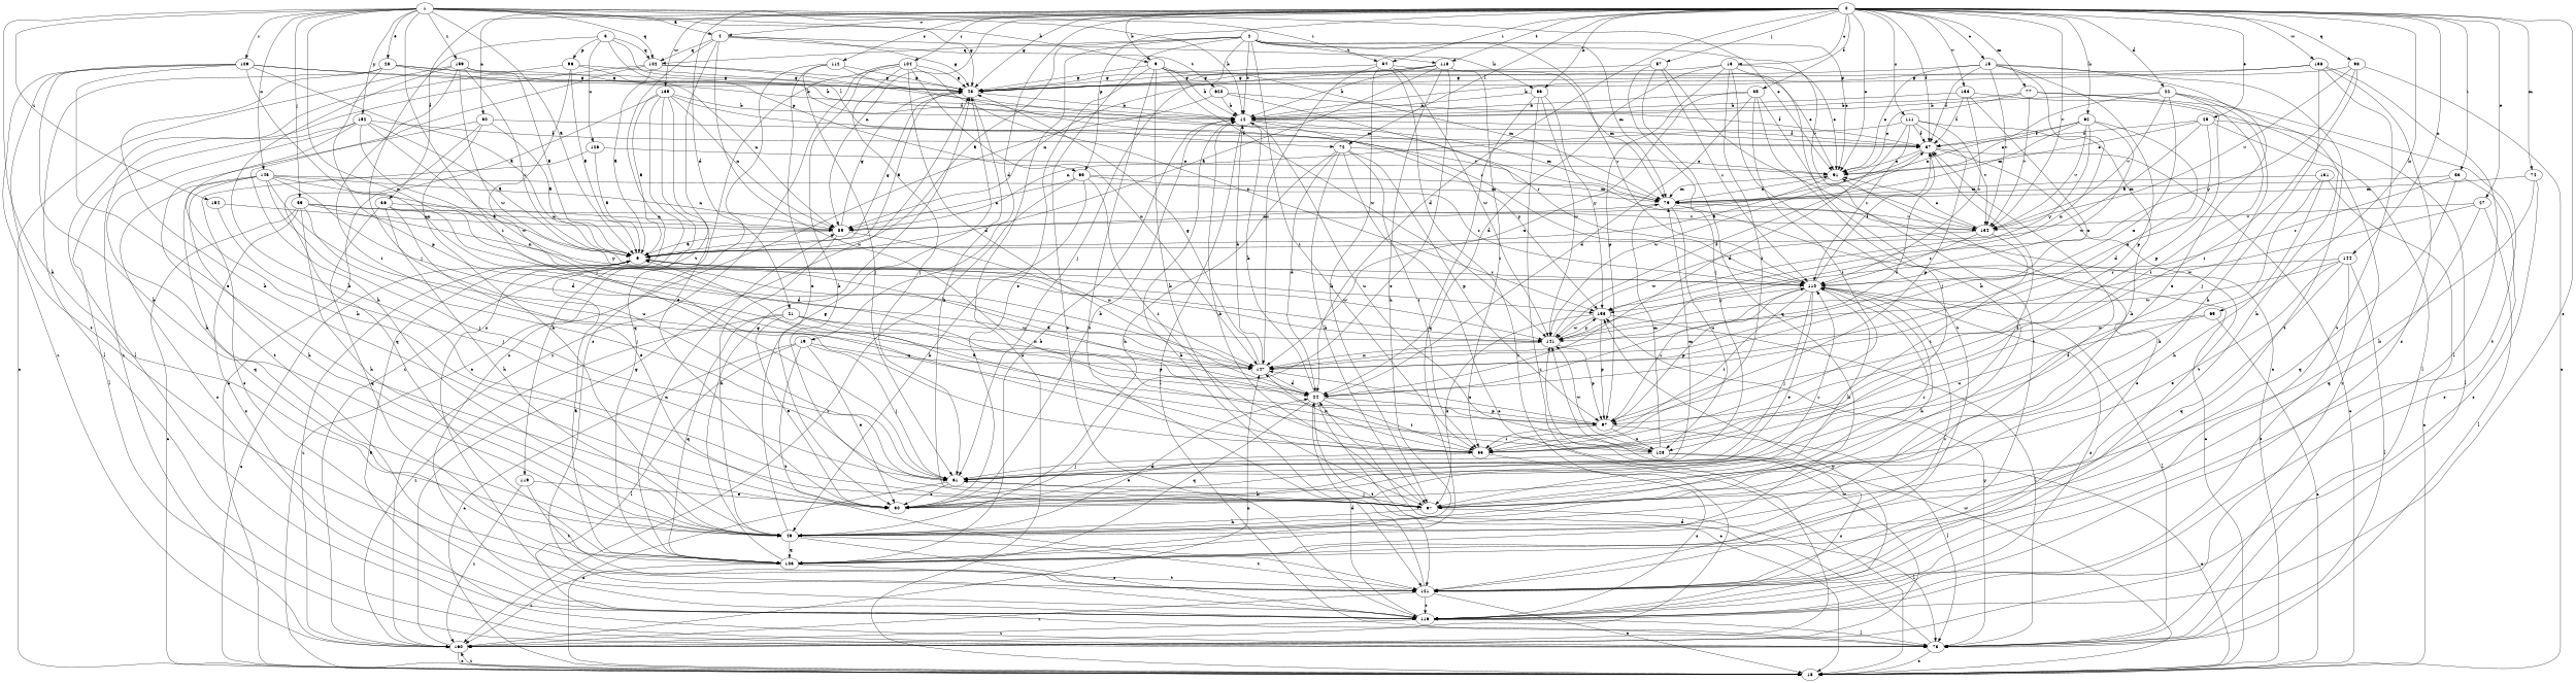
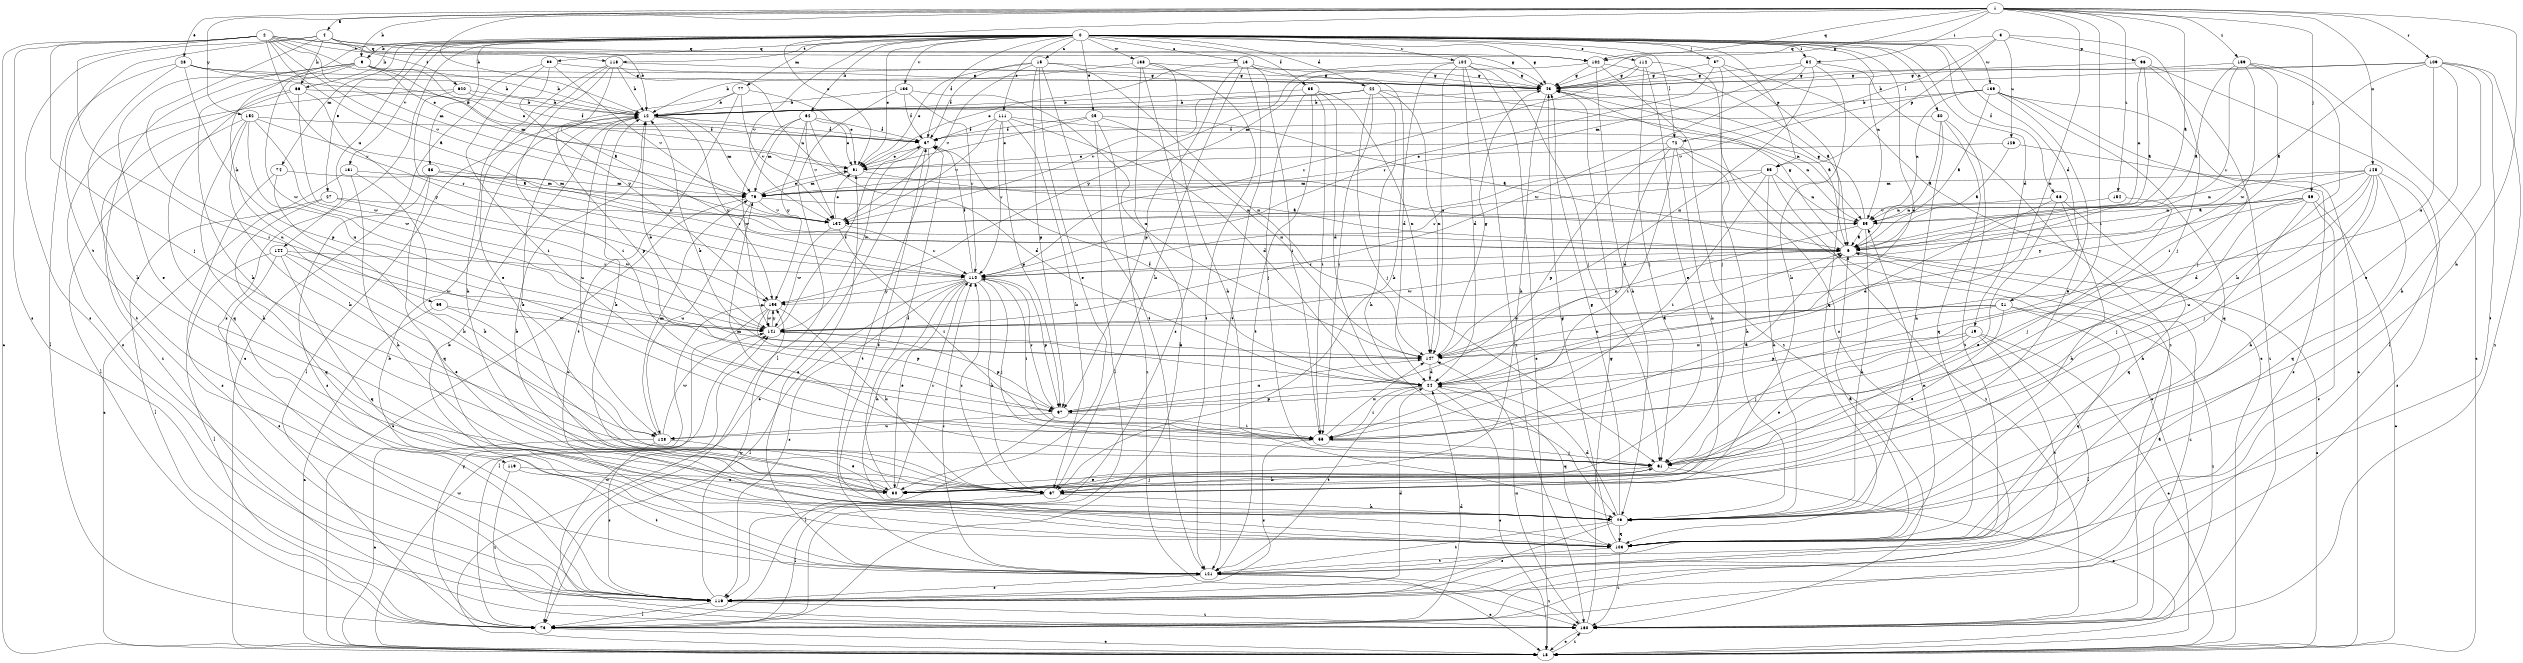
  strict digraph {
    0
    9
    13
    15
    19
    21
    22
    24
    25
    27
    35
    36
    37
    43
    53
    54
    57
    62
    65
    66
    72
    74
    77
    80
    85
    91
    95
    98
    104
    111
    112
    116
    118
    131
    133
    134
    138
    139
    144
    12
    79
    141
    30
    67
    121
    55
    97
    147
    18
    61
    73
    160
    103
    49
    6
    110
    153
    128
    1
    4
    28
    59
    102
    109
    145
    152
    154
    159
    119
    n70 [label=620]
    2
    3
    96
    126
    0 -> 9 [label=b]
    0 -> 13 [label=c]
    0 -> 15 [label=c]
    0 -> 19 [label=d]
    0 -> 21 [label=d]
    0 -> 22 [label=d]
    0 -> 24 [label=d]
    0 -> 25 [label=e]
    0 -> 27 [label=e]
    0 -> 35 [label=f]
    0 -> 36 [label=f]
    0 -> 37 [label=f]
    0 -> 43 [label=g]
    0 -> 53 [label=i]
    0 -> 54 [label=i]
    0 -> 57 [label=j]
    0 -> 62 [label=k]
    0 -> 65 [label=k]
    0 -> 66 [label=k]
    0 -> 72 [label=l]
    0 -> 74 [label=m]
    0 -> 77 [label=m]
    0 -> 80 [label=n]
    0 -> 85 [label=n]
    0 -> 91 [label=o]
    0 -> 95 [label=p]
    0 -> 98 [label=q]
    0 -> 104 [label=r]
    0 -> 111 [label=s]
    0 -> 112 [label=s]
    0 -> 116 [label=s]
    0 -> 118 [label=t]
-   0 -> 4 [label=v]
+   0 -> 131 [label=v]
    0 -> 133 [label=v]
    0 -> 134 [label=v]
    0 -> 138 [label=w]
    0 -> 139 [label=w]
    0 -> 144 [label=x]
    9 -> 43 [label=g]
    9 -> 91 [label=o]
    9 -> 12 [label=b]
    9 -> 79 [label=m]
    9 -> 141 [label=w]
    9 -> 30 [label=e]
    9 -> 67 [label=k]
    9 -> 121 [label=t]
    13 -> 24 [label=d]
    13 -> 43 [label=g]
    13 -> 91 [label=o]
    13 -> 67 [label=k]
    13 -> 121 [label=t]
    13 -> 55 [label=i]
    13 -> 97 [label=p]
    15 -> 37 [label=f]
    15 -> 43 [label=g]
    15 -> 91 [label=o]
    15 -> 134 [label=v]
    15 -> 30 [label=e]
    15 -> 121 [label=t]
    15 -> 97 [label=p]
    15 -> 147 [label=x]
    19 -> 30 [label=e]
    19 -> 121 [label=t]
    19 -> 147 [label=x]
    19 -> 18 [label=c]
    19 -> 61 [label=j]
    19 -> 73 [label=l]
    21 -> 141 [label=w]
    21 -> 30 [label=e]
    21 -> 97 [label=p]
    21 -> 147 [label=x]
    21 -> 160 [label=z]
    21 -> 103 [label=q]
    22 -> 85 [label=n]
    22 -> 134 [label=v]
    22 -> 12 [label=b]
    22 -> 55 [label=i]
    22 -> 147 [label=x]
    22 -> 61 [label=j]
    22 -> 49 [label=h]
    24 -> 37 [label=f]
    24 -> 12 [label=b]
    24 -> 121 [label=t]
    24 -> 55 [label=i]
    24 -> 97 [label=p]
    24 -> 18 [label=c]
    24 -> 103 [label=q]
    24 -> 6 [label=a]
    25 -> 37 [label=f]
    25 -> 91 [label=o]
    25 -> 147 [label=x]
    25 -> 73 [label=l]
    25 -> 160 [label=z]
    25 -> 6 [label=a]
    27 -> 134 [label=v]
    27 -> 141 [label=w]
    27 -> 73 [label=l]
    27 -> 103 [label=q]
    35 -> 24 [label=d]
    35 -> 12 [label=b]
    35 -> 121 [label=t]
    35 -> 55 [label=i]
    35 -> 147 [label=x]
    35 -> 61 [label=j]
    36 -> 24 [label=d]
    36 -> 85 [label=n]
    36 -> 30 [label=e]
    36 -> 103 [label=q]
    36 -> 49 [label=h]
    37 -> 91 [label=o]
    37 -> 141 [label=w]
    37 -> 121 [label=t]
    37 -> 18 [label=c]
    43 -> 12 [label=b]
    43 -> 67 [label=k]
    43 -> 6 [label=a]
    53 -> 116 [label=s]
    53 -> 79 [label=m]
    53 -> 103 [label=q]
    53 -> 110 [label=r]
    54 -> 43 [label=g]
    54 -> 79 [label=m]
    54 -> 141 [label=w]
    54 -> 67 [label=k]
    54 -> 147 [label=x]
    54 -> 160 [label=z]
    57 -> 43 [label=g]
    57 -> 18 [label=c]
    57 -> 61 [label=j]
    57 -> 103 [label=q]
    57 -> 110 [label=r]
    62 -> 24 [label=d]
    62 -> 37 [label=f]
    62 -> 91 [label=o]
    62 -> 134 [label=v]
    62 -> 79 [label=m]
    62 -> 141 [label=w]
    62 -> 153 [label=y]
    65 -> 141 [label=w]
    65 -> 18 [label=c]
    65 -> 128 [label=u]
    66 -> 12 [label=b]
    66 -> 141 [label=w]
    66 -> 160 [label=z]
    66 -> 103 [label=q]
    66 -> 153 [label=y]
    72 -> 24 [label=d]
    72 -> 91 [label=o]
    72 -> 67 [label=k]
    72 -> 55 [label=i]
    72 -> 97 [label=p]
    72 -> 18 [label=c]
    72 -> 49 [label=h]
    74 -> 116 [label=s]
    74 -> 79 [label=m]
    74 -> 67 [label=k]
    77 -> 91 [label=o]
    77 -> 134 [label=v]
    77 -> 12 [label=b]
    77 -> 121 [label=t]
    77 -> 97 [label=p]
    80 -> 37 [label=f]
    80 -> 121 [label=t]
    80 -> 103 [label=q]
    80 -> 49 [label=h]
    80 -> 6 [label=a]
    85 -> 43 [label=g]
    85 -> 147 [label=x]
    85 -> 49 [label=h]
    85 -> 6 [label=a]
    91 -> 79 [label=m]
    91 -> 6 [label=a]
    95 -> 85 [label=n]
    95 -> 79 [label=m]
    95 -> 55 [label=i]
    95 -> 160 [label=z]
    95 -> 49 [label=h]
    95 -> 110 [label=r]
    98 -> 43 [label=g]
    98 -> 134 [label=v]
    98 -> 55 [label=i]
    98 -> 18 [label=c]
    98 -> 153 [label=y]
    104 -> 24 [label=d]
    104 -> 43 [label=g]
    104 -> 67 [label=k]
    104 -> 147 [label=x]
    104 -> 18 [label=c]
    104 -> 61 [label=j]
    104 -> 160 [label=z]
    104 -> 153 [label=y]
    111 -> 24 [label=d]
    111 -> 37 [label=f]
    111 -> 85 [label=n]
    111 -> 134 [label=v]
    111 -> 67 [label=k]
    111 -> 97 [label=p]
    111 -> 110 [label=r]
    112 -> 43 [label=g]
    112 -> 116 [label=s]
    112 -> 30 [label=e]
    112 -> 61 [label=j]
    112 -> 110 [label=r]
    116 -> 24 [label=d]
+   116 -> 12 [label=b]
    116 -> 73 [label=l]
    116 -> 160 [label=z]
    116 -> 153 [label=y]
    118 -> 43 [label=g]
    118 -> 85 [label=n]
    118 -> 12 [label=b]
    118 -> 30 [label=e]
    118 -> 55 [label=i]
    118 -> 49 [label=h]
    118 -> 6 [label=a]
    131 -> 79 [label=m]
    131 -> 67 [label=k]
    131 -> 18 [label=c]
    131 -> 49 [label=h]
    133 -> 37 [label=f]
    133 -> 12 [label=b]
    133 -> 147 [label=x]
    133 -> 73 [label=l]
    133 -> 110 [label=r]
    134 -> 91 [label=o]
    134 -> 141 [label=w]
    134 -> 55 [label=i]
    134 -> 110 [label=r]
    138 -> 43 [label=g]
    138 -> 116 [label=s]
    138 -> 12 [label=b]
    138 -> 121 [label=t]
    138 -> 73 [label=l]
    138 -> 49 [label=h]
    139 -> 85 [label=n]
    139 -> 134 [label=v]
    139 -> 12 [label=b]
    139 -> 30 [label=e]
    139 -> 18 [label=c]
    139 -> 160 [label=z]
    139 -> 103 [label=q]
    139 -> 6 [label=a]
    144 -> 116 [label=s]
    144 -> 141 [label=w]
    144 -> 30 [label=e]
    144 -> 73 [label=l]
    144 -> 103 [label=q]
    144 -> 110 [label=r]
    12 -> 37 [label=f]
    12 -> 79 [label=m]
    12 -> 73 [label=l]
    12 -> 153 [label=y]
    12 -> 128 [label=u]
    79 -> 85 [label=n]
    79 -> 91 [label=o]
    79 -> 134 [label=v]
    79 -> 18 [label=c]
    79 -> 128 [label=u]
    141 -> 37 [label=f]
    141 -> 97 [label=p]
    141 -> 147 [label=x]
    141 -> 153 [label=y]
    30 -> 37 [label=f]
    30 -> 12 [label=b]
    30 -> 110 [label=r]
    67 -> 12 [label=b]
    67 -> 61 [label=j]
    67 -> 73 [label=l]
    67 -> 49 [label=h]
    67 -> 110 [label=r]
    121 -> 91 [label=o]
    121 -> 116 [label=s]
    121 -> 12 [label=b]
    121 -> 18 [label=c]
    121 -> 160 [label=z]
    121 -> 110 [label=r]
    55 -> 116 [label=s]
    55 -> 147 [label=x]
    55 -> 61 [label=j]
    55 -> 6 [label=a]
    97 -> 55 [label=i]
    97 -> 147 [label=x]
    97 -> 73 [label=l]
    97 -> 110 [label=r]
    97 -> 128 [label=u]
    147 -> 24 [label=d]
    147 -> 43 [label=g]
    147 -> 12 [label=b]
    18 -> 141 [label=w]
    18 -> 160 [label=z]
    61 -> 79 [label=m]
    61 -> 30 [label=e]
    61 -> 67 [label=k]
    61 -> 18 [label=c]
    73 -> 24 [label=d]
    73 -> 18 [label=c]
    73 -> 6 [label=a]
    73 -> 153 [label=y]
    160 -> 43 [label=g]
    160 -> 141 [label=w]
    160 -> 147 [label=x]
    160 -> 18 [label=c]
    103 -> 37 [label=f]
    103 -> 43 [label=g]
    103 -> 85 [label=n]
    103 -> 12 [label=b]
    103 -> 121 [label=t]
    103 -> 160 [label=z]
    103 -> 6 [label=a]
    49 -> 24 [label=d]
    49 -> 43 [label=g]
    49 -> 116 [label=s]
    49 -> 121 [label=t]
    49 -> 103 [label=q]
    6 -> 43 [label=g]
    6 -> 141 [label=w]
    6 -> 18 [label=c]
    6 -> 160 [label=z]
    6 -> 110 [label=r]
    110 -> 37 [label=f]
    110 -> 116 [label=s]
    110 -> 30 [label=e]
    110 -> 67 [label=k]
    110 -> 55 [label=i]
    110 -> 97 [label=p]
    110 -> 61 [label=j]
    110 -> 73 [label=l]
    110 -> 49 [label=h]
    110 -> 153 [label=y]
    153 -> 141 [label=w]
    153 -> 67 [label=k]
    153 -> 97 [label=p]
    153 -> 73 [label=l]
    128 -> 116 [label=s]
    128 -> 79 [label=m]
    128 -> 141 [label=w]
    128 -> 30 [label=e]
    128 -> 18 [label=c]
    1 -> 9 [label=b]
    1 -> 43 [label=g]
    1 -> 54 [label=i]
    1 -> 91 [label=o]
    1 -> 12 [label=b]
    1 -> 55 [label=i]
    1 -> 147 [label=x]
    1 -> 49 [label=h]
    1 -> 6 [label=a]
    1 -> 4 [label=a]
    1 -> 28 [label=e]
    1 -> 59 [label=j]
    1 -> 102 [label=q]
    1 -> 109 [label=r]
    1 -> 145 [label=x]
    1 -> 152 [label=y]
    1 -> 154 [label=z]
    1 -> 159 [label=z]
    4 -> 43 [label=g]
    4 -> 66 [label=k]
    4 -> 116 [label=s]
    4 -> 128 [label=u]
    4 -> 102 [label=q]
    4 -> 119 [label=t]
    4 -> n70 [label=t]
    28 -> 37 [label=f]
    28 -> 43 [label=g]
    28 -> 12 [label=b]
    28 -> 30 [label=k]
    28 -> 97 [label=p]
    28 -> 73 [label=l]
    59 -> 85 [label=n]
    59 -> 116 [label=s]
    59 -> 134 [label=v]
    59 -> 18 [label=c]
    59 -> 61 [label=j]
    59 -> 49 [label=h]
    59 -> 153 [label=y]
    102 -> 43 [label=g]
    102 -> 79 [label=m]
    102 -> 160 [label=z]
    102 -> 49 [label=h]
    102 -> 6 [label=a]
    109 -> 43 [label=g]
    109 -> 12 [label=b]
    109 -> 30 [label=e]
    109 -> 121 [label=t]
    109 -> 147 [label=x]
    109 -> 160 [label=z]
    109 -> 49 [label=h]
    109 -> 6 [label=a]
    145 -> 24 [label=d]
    145 -> 85 [label=n]
    145 -> 116 [label=s]
    145 -> 79 [label=m]
    145 -> 61 [label=j]
    145 -> 103 [label=q]
    145 -> 49 [label=h]
    145 -> 6 [label=a]
    145 -> 128 [label=u]
    152 -> 37 [label=f]
    152 -> 141 [label=w]
    152 -> 67 [label=k]
    152 -> 147 [label=x]
    152 -> 73 [label=l]
    152 -> 49 [label=h]
    152 -> 6 [label=a]
    154 -> 85 [label=n]
    154 -> 61 [label=j]
    159 -> 43 [label=g]
    159 -> 141 [label=w]
    159 -> 67 [label=k]
    159 -> 55 [label=i]
    159 -> 18 [label=c]
    159 -> 6 [label=a]
    159 -> 110 [label=r]
    119 -> 30 [label=e]
    119 -> 121 [label=t]
    119 -> 160 [label=z]
    n70 -> 37 [label=f]
    n70 -> 116 [label=s]
    n70 -> 12 [label=b]
    n70 -> 110 [label=r]
    2 -> 91 [label=o]
    2 -> 116 [label=s]
    2 -> 118 [label=t]
    2 -> 134 [label=v]
    2 -> 12 [label=b]
    2 -> 79 [label=m]
    2 -> 55 [label=i]
    2 -> 18 [label=c]
    2 -> 61 [label=j]
    2 -> 6 [label=a]
    2 -> 110 [label=r]
    2 -> 102 [label=q]
    3 -> 72 [label=l]
    3 -> 95 [label=p]
    3 -> 61 [label=j]
    3 -> 102 [label=q]
    3 -> 96 [label=p]
    3 -> 126 [label=u]
    96 -> 43 [label=g]
    96 -> 85 [label=n]
    96 -> 61 [label=j]
    96 -> 73 [label=l]
    96 -> 6 [label=a]
    126 -> 91 [label=o]
    126 -> 116 [label=s]
    126 -> 6 [label=a]
  }
